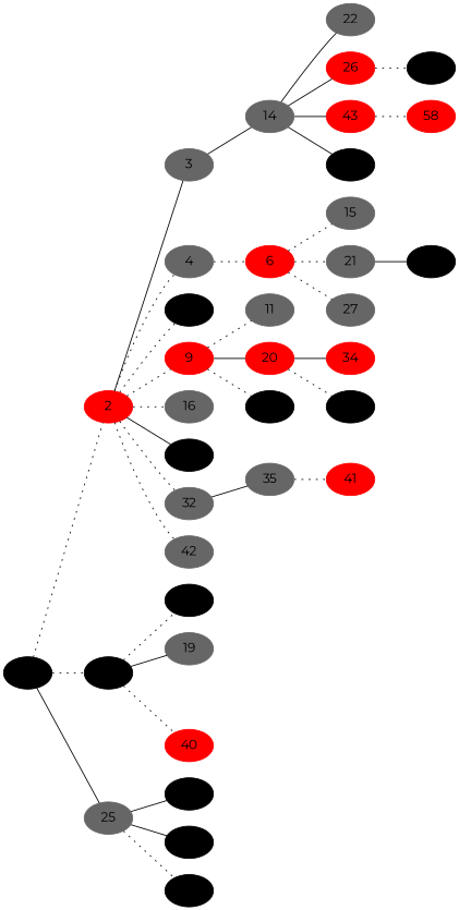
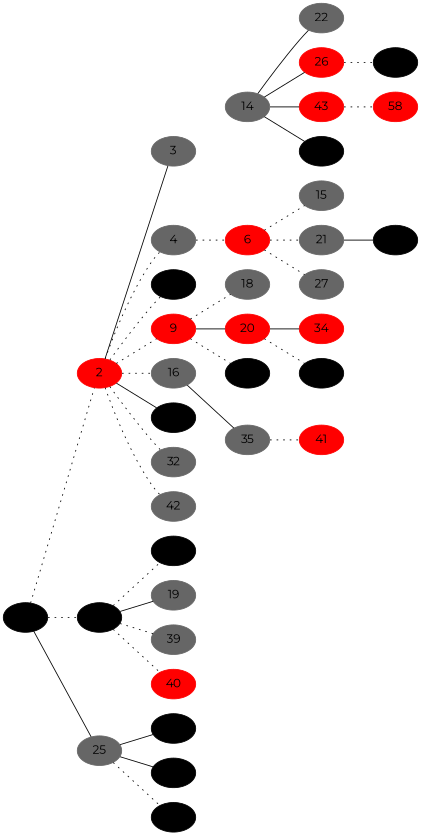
  graph {
    fontname=Montserrat
    rankdir=LR
    node [color=gray40 fontname=Montserrat style=filled]
    edge [fontname=Montserrat style=dotted]
    2 [color=red super="+5"]
    3
    4 [super="+59"]
    7 [color=black]
    9 [color=red super="+13"]
    16 [super="+48"]
    29 [color=black]
    32
    42
    1 [color=black]
    8 [color=black super="+10"]
    25 [super="+33"]
    17 [color=black super="+37"]
    19
+   39 [super="+51"]
    40 [color=red]
    31 [color=black]
    46 [color=black]
    55 [color=black]
    14 [super="+30"]
    6 [color=red super="+12"]
-   18 [super="+47" label=11]
+   18 [super="+47"]
    20 [color=red super="+28"]
    24 [color=black]
    35 [super="+38"]
    22 [super="+49"]
    26 [color=red super="+54"]
    43 [color=red super="+57"]
    50 [color=black]
    15
    21 [super="+36"]
    27
    44 [color=black super="+53"]
    34 [color=red]
    45 [color=black]
    52 [color=black]
    58 [color=red]
    41 [color=red]
    2 -- 3 [style=solid]
    2 -- 4
    2 -- 7
    2 -- 9
    2 -- 16
    2 -- 29 [style=solid]
    2 -- 32
    2 -- 42
-   3 -- 14 [style=solid]
    4 -- 6
    9 -- 18
    9 -- 20 [style=solid]
    9 -- 24
-   32 -- 35 [style=solid]
+   16 -- 35 [style=solid]
    1 -- 2
    1 -- 8
    1 -- 25 [style=solid]
    8 -- 17
    8 -- 19 [style=solid]
+   8 -- 39
    8 -- 40
    25 -- 31 [style=solid]
    25 -- 46 [style=solid]
    25 -- 55
    14 -- 22 [style=solid]
    14 -- 26 [style=solid]
    14 -- 43 [style=solid]
    14 -- 50 [style=solid]
    6 -- 15
    6 -- 21
    6 -- 27
    20 -- 34 [style=solid]
    20 -- 45
    35 -- 41
    26 -- 52
    43 -- 58
    21 -- 44 [style=solid]
  }
